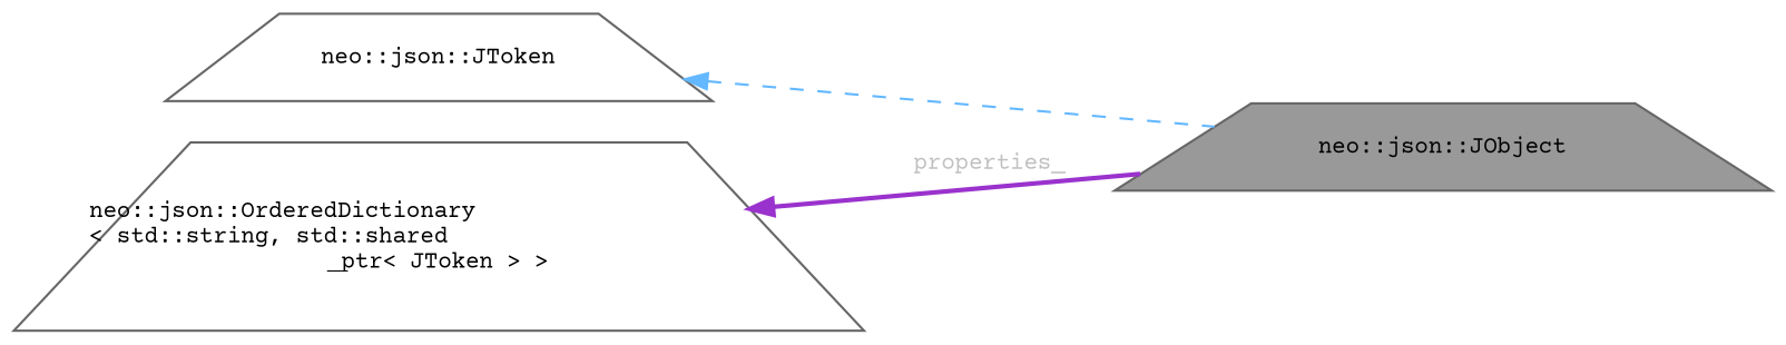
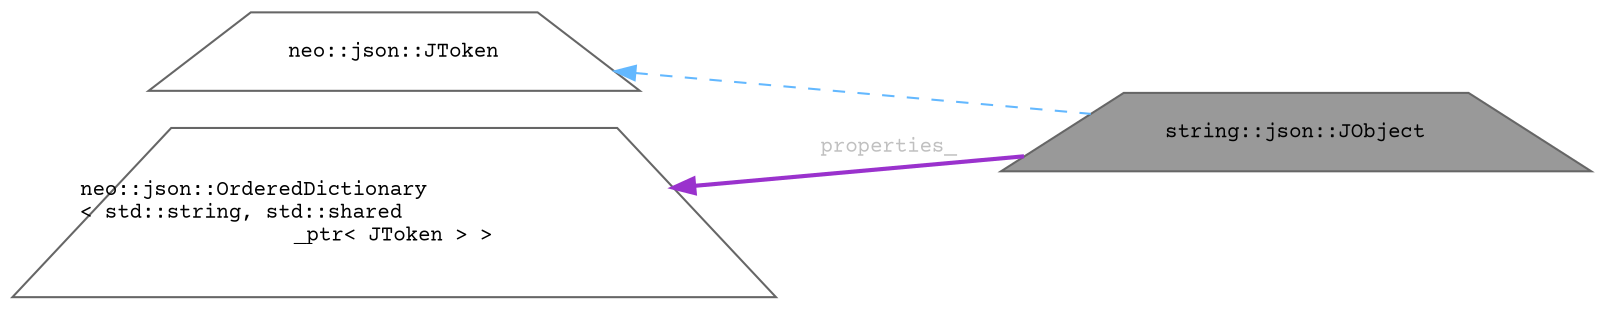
  digraph {
    rankdir=LR
    fontname="Courier Prime"
    node [color=gray40 fillcolor=white fontname="Courier Prime" fontsize=10 shape=trapezium style=filled]
    edge [dir=back fontname="Courier Prime" fontsize=10 labelfontname=Helvetica labelfontsize=10]
-   n1 [fillcolor=grey60 fontcolor=black height=0.2 label="neo::json::JObject" width=0.4]
+   n1 [fillcolor=grey60 fontcolor=black height=0.2 label="string::json::JObject" width=0.4]
    n2 [height=0.2 label="neo::json::JToken" width=0.4]
    n3 [height=0.2 label="neo::json::OrderedDictionary\l\< std::string, std::shared\l_ptr\< JToken \> \>" width=0.4]
    n2 -> n1 [color=steelblue1 style=dashed]
    n3 -> n1 [color=darkorchid3 fontcolor=grey label=<<TABLE CELLBORDER="0" BORDER="0"><TR><TD VALIGN="top" ALIGN="LEFT" CELLPADDING="1" CELLSPACING="0">properties_</TD></TR> </TABLE>> style=bold]
  }
